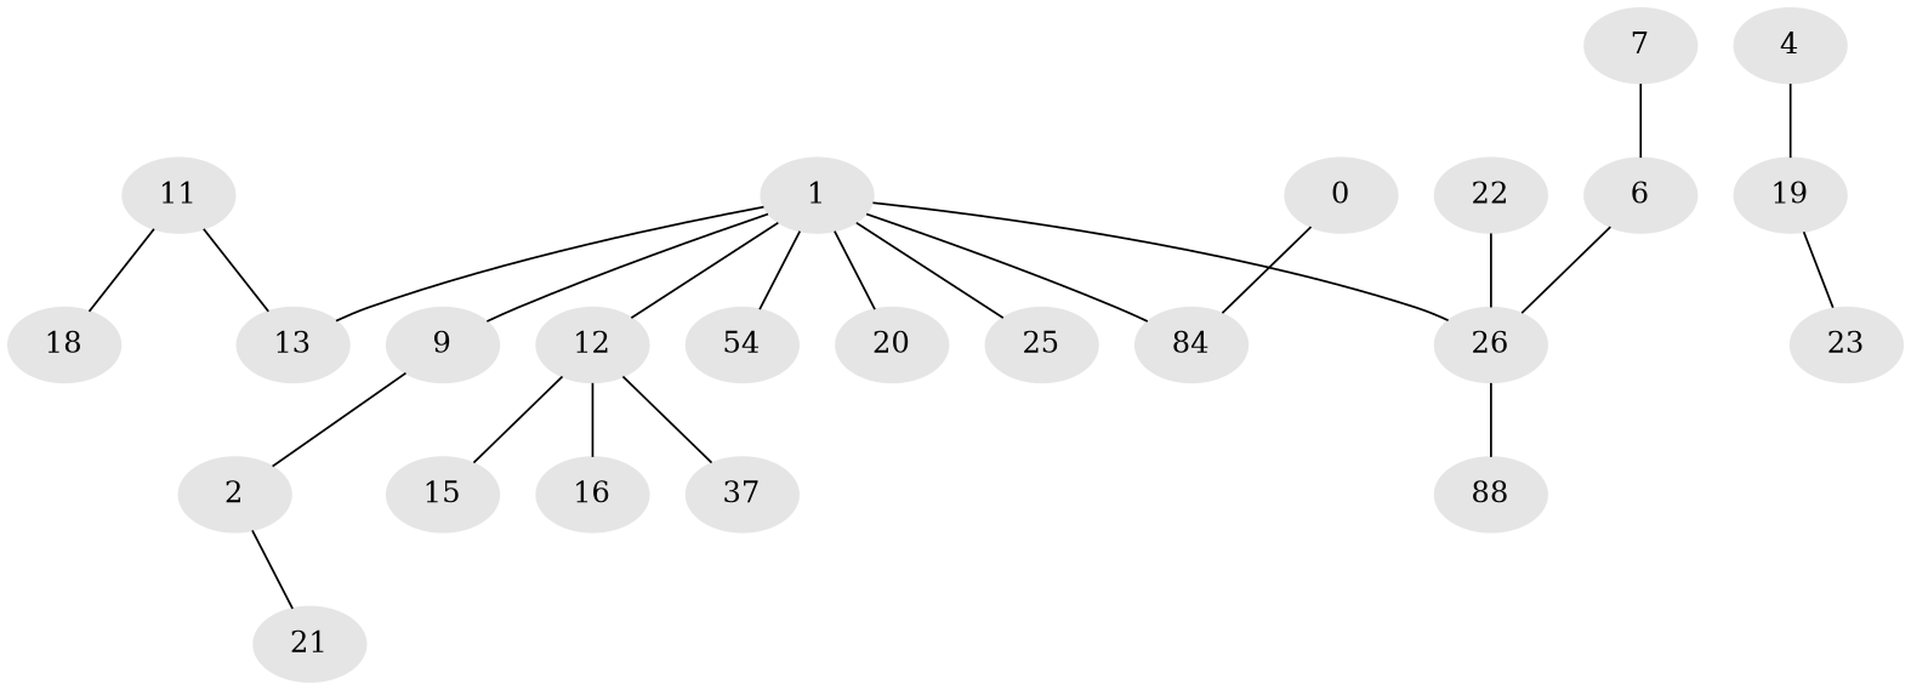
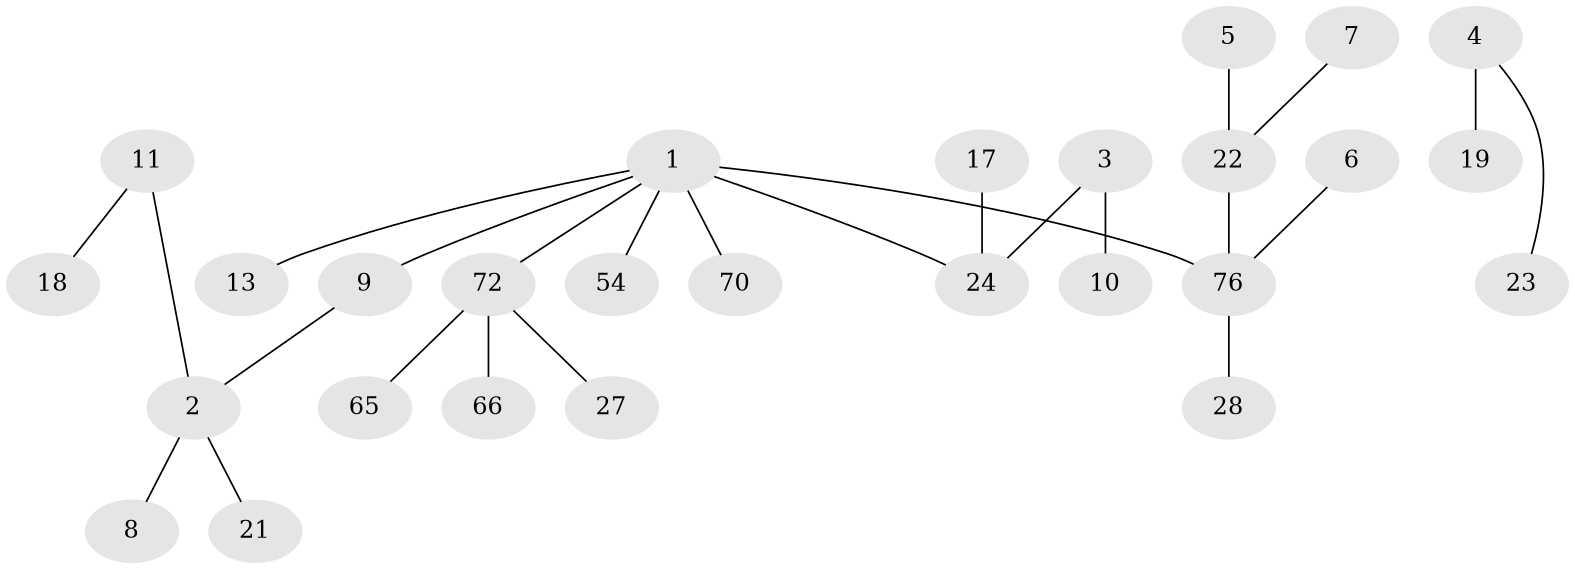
  graph {
    node [color=gray90 style=filled]
    edge [weight=1.0]
    1
    9
-   12
+   12 [label=72]
    13
    n5 [label=54]
-   20
-   24 [label=84]
-   25
-   26
+   20 [label=70]
+   24
+   26 [label=76]
    2
+   8
    21
-   15
-   16
-   27 [label=37]
-   28 [label=88]
-   3 [label=0]
+   15 [label=65]
+   16 [label=66]
+   27
+   28
+   3
+   10
    4
    19
    23
+   5
    22
    6
    7
    11
    18
+   17
    1 -- 9
    1 -- 12
    1 -- 13
    1 -- n5
    1 -- 20
    1 -- 24
-   1 -- 25
    1 -- 26
    9 -- 2
    12 -- 15
    12 -- 16
    12 -- 27
    26 -- 28
+   2 -- 8
    2 -- 21
    3 -- 24
+   3 -- 10
    4 -- 19
-   19 -- 23
+   4 -- 23
+   5 -- 22
    22 -- 26
    6 -- 26
-   7 -- 6
-   11 -- 13
+   7 -- 22
+   11 -- 2
    11 -- 18
+   17 -- 24
  }
